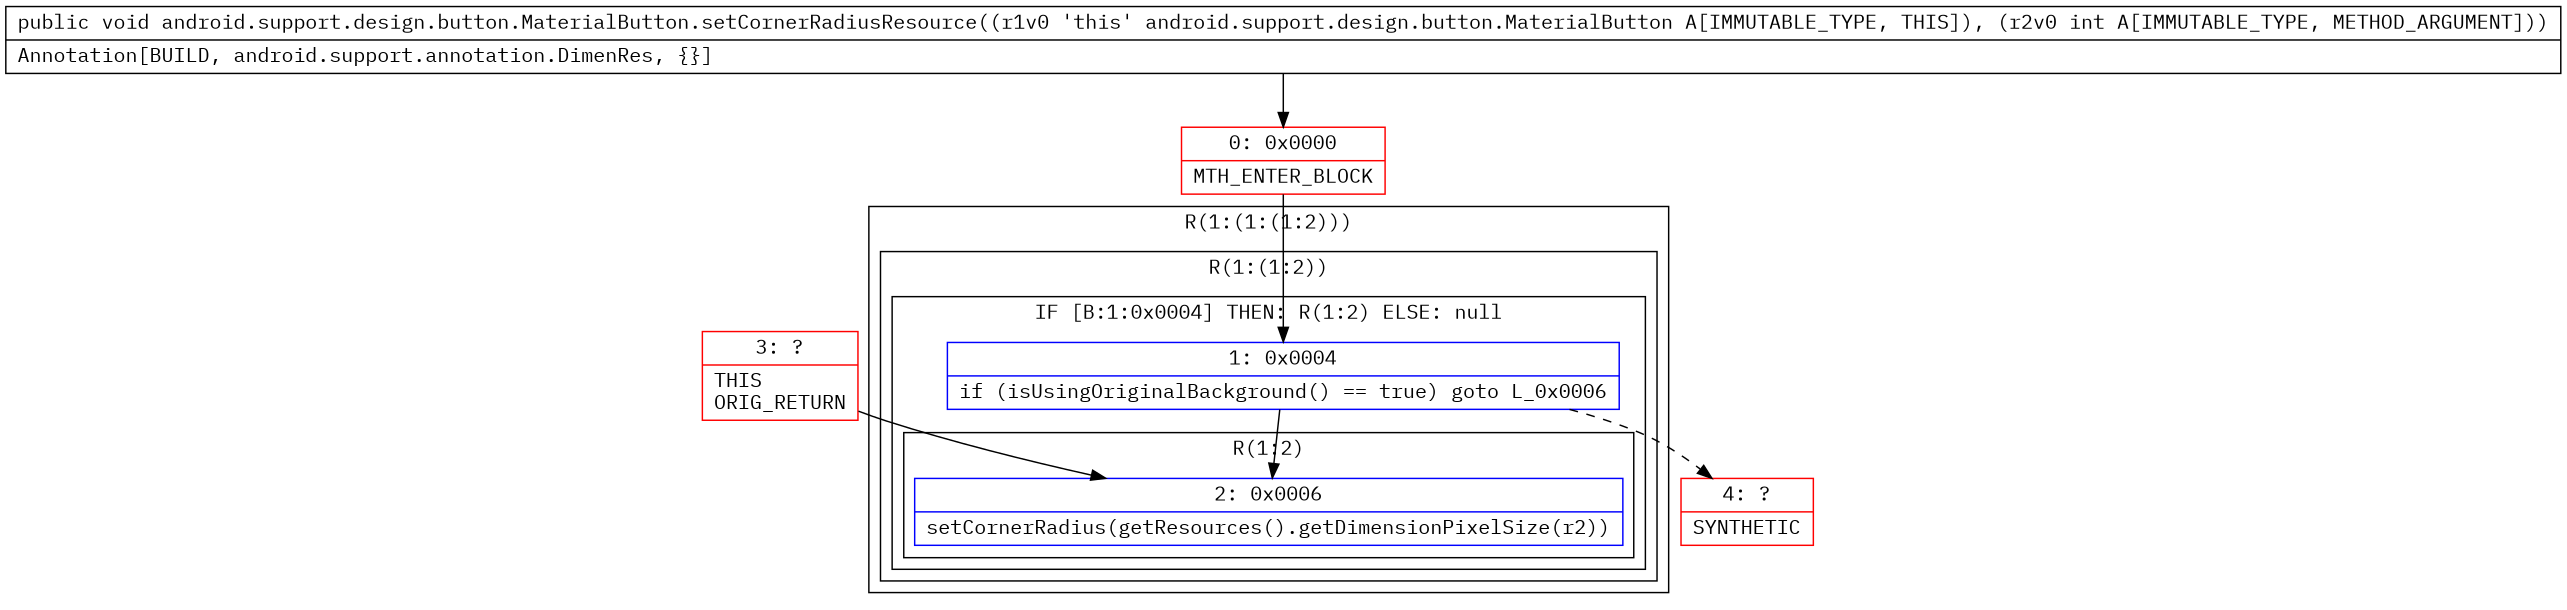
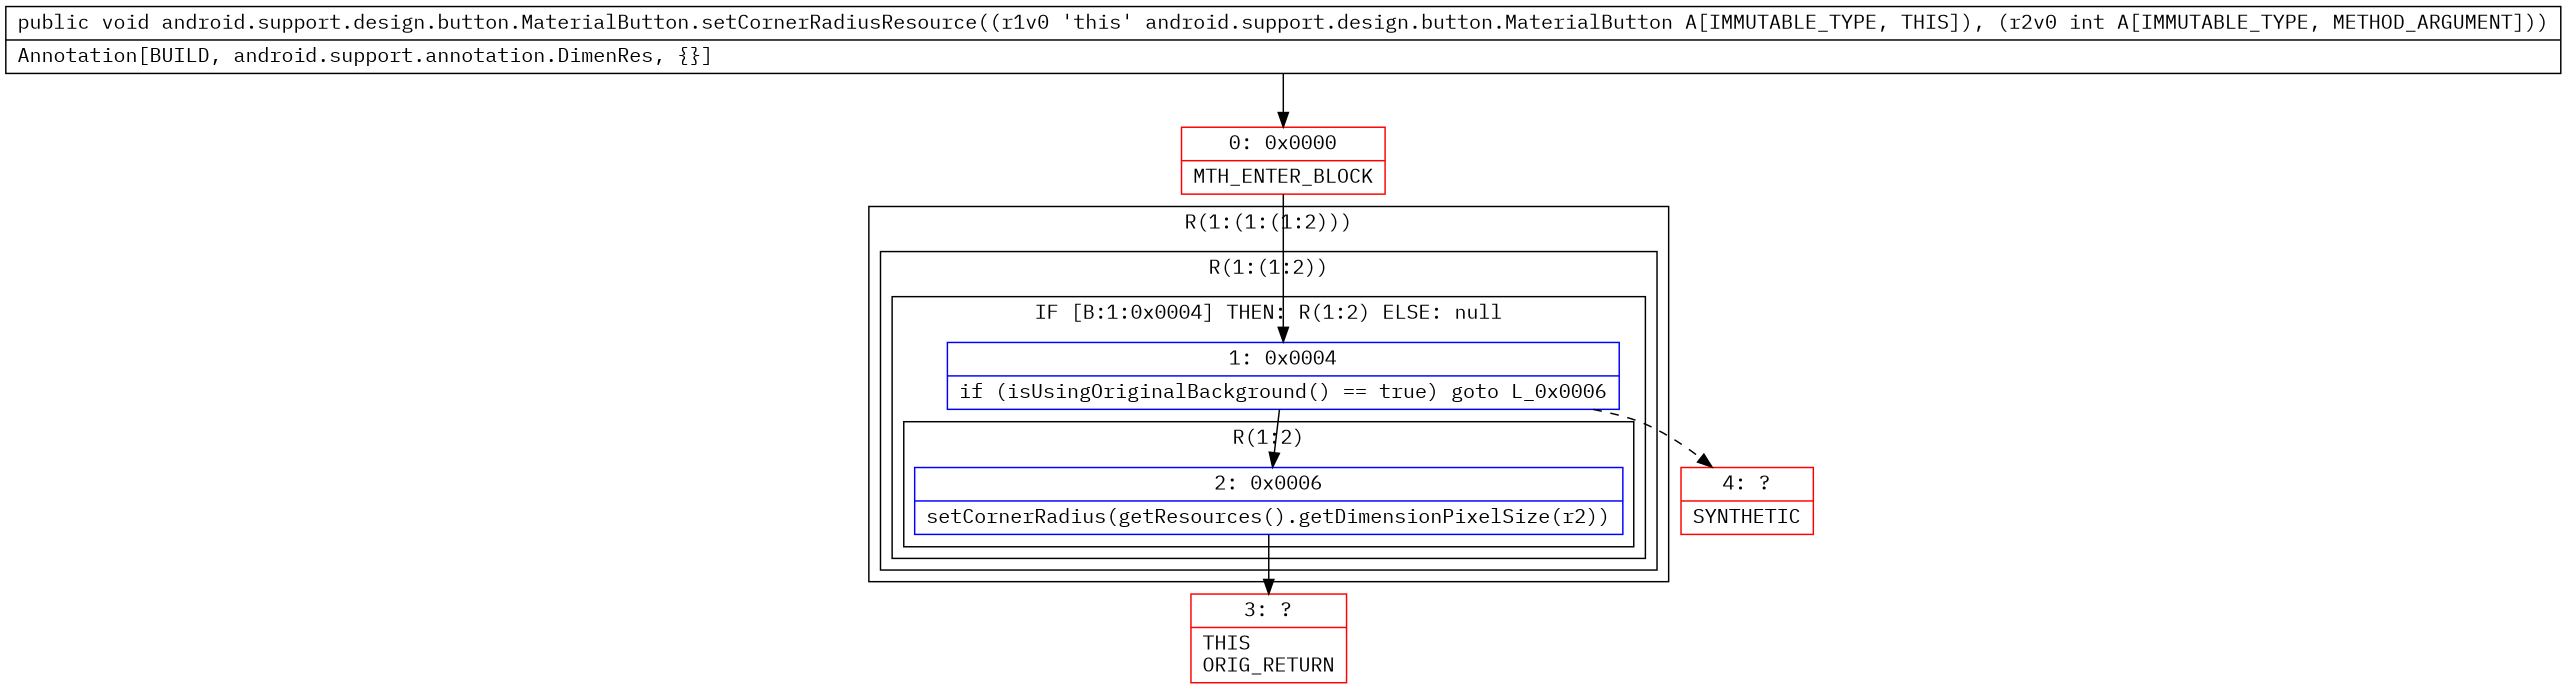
  digraph {
    fontname="IBM Plex Mono"
    node [color=red fontname="IBM Plex Mono" shape=record]
    edge [fontname="IBM Plex Mono"]
    n1 [color=blue label="{2\:\ 0x0006|setCornerRadius(getResources().getDimensionPixelSize(r2))\l}"]
    n2 [color=blue label="{1\:\ 0x0004|if (isUsingOriginalBackground() == true) goto L_0x0006\l}"]
    n3 [label="{3\:\ ?|THIS\lORIG_RETURN\l}"]
    n4 [label="{4\:\ ?|SYNTHETIC\l}"]
    n5 [label="{0\:\ 0x0000|MTH_ENTER_BLOCK\l}"]
    n6 [label="{public void android.support.design.button.MaterialButton.setCornerRadiusResource((r1v0 'this' android.support.design.button.MaterialButton A[IMMUTABLE_TYPE, THIS]), (r2v0 int A[IMMUTABLE_TYPE, METHOD_ARGUMENT]))  | Annotation[BUILD, android.support.annotation.DimenRes, \{\}]\l}" color=""]
    subgraph cluster_1 {
      label="R(1:(1:(1:2)))"
      subgraph cluster_2 {
        label="R(1:(1:2))"
        subgraph cluster_3 {
          label="IF [B:1:0x0004] THEN: R(1:2) ELSE: null"
          n2
          subgraph cluster_4 {
            label="R(1:2)"
            n1
          }
        }
      }
    }
-   n3 -> n1
+   n1 -> n3
    n2 -> n1
    n2 -> n4 [style=dashed]
    n5 -> n2
    n6 -> n5
  }
